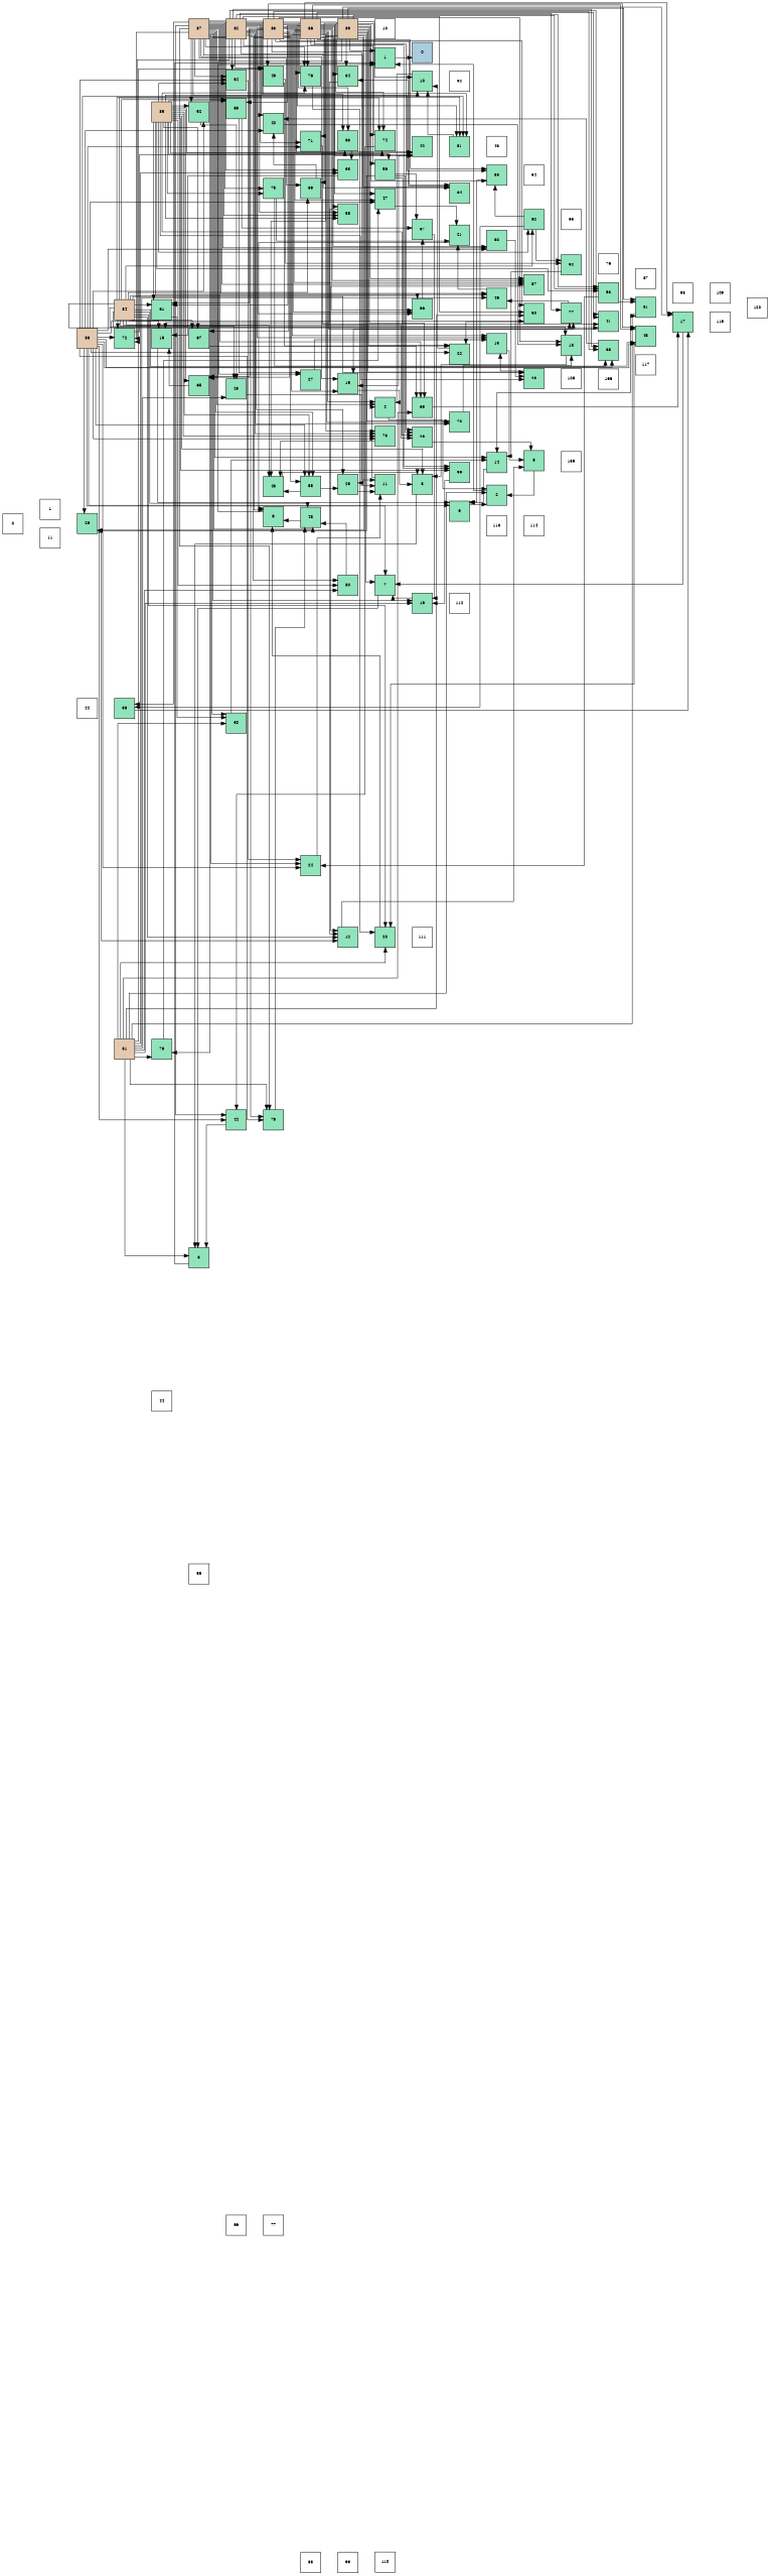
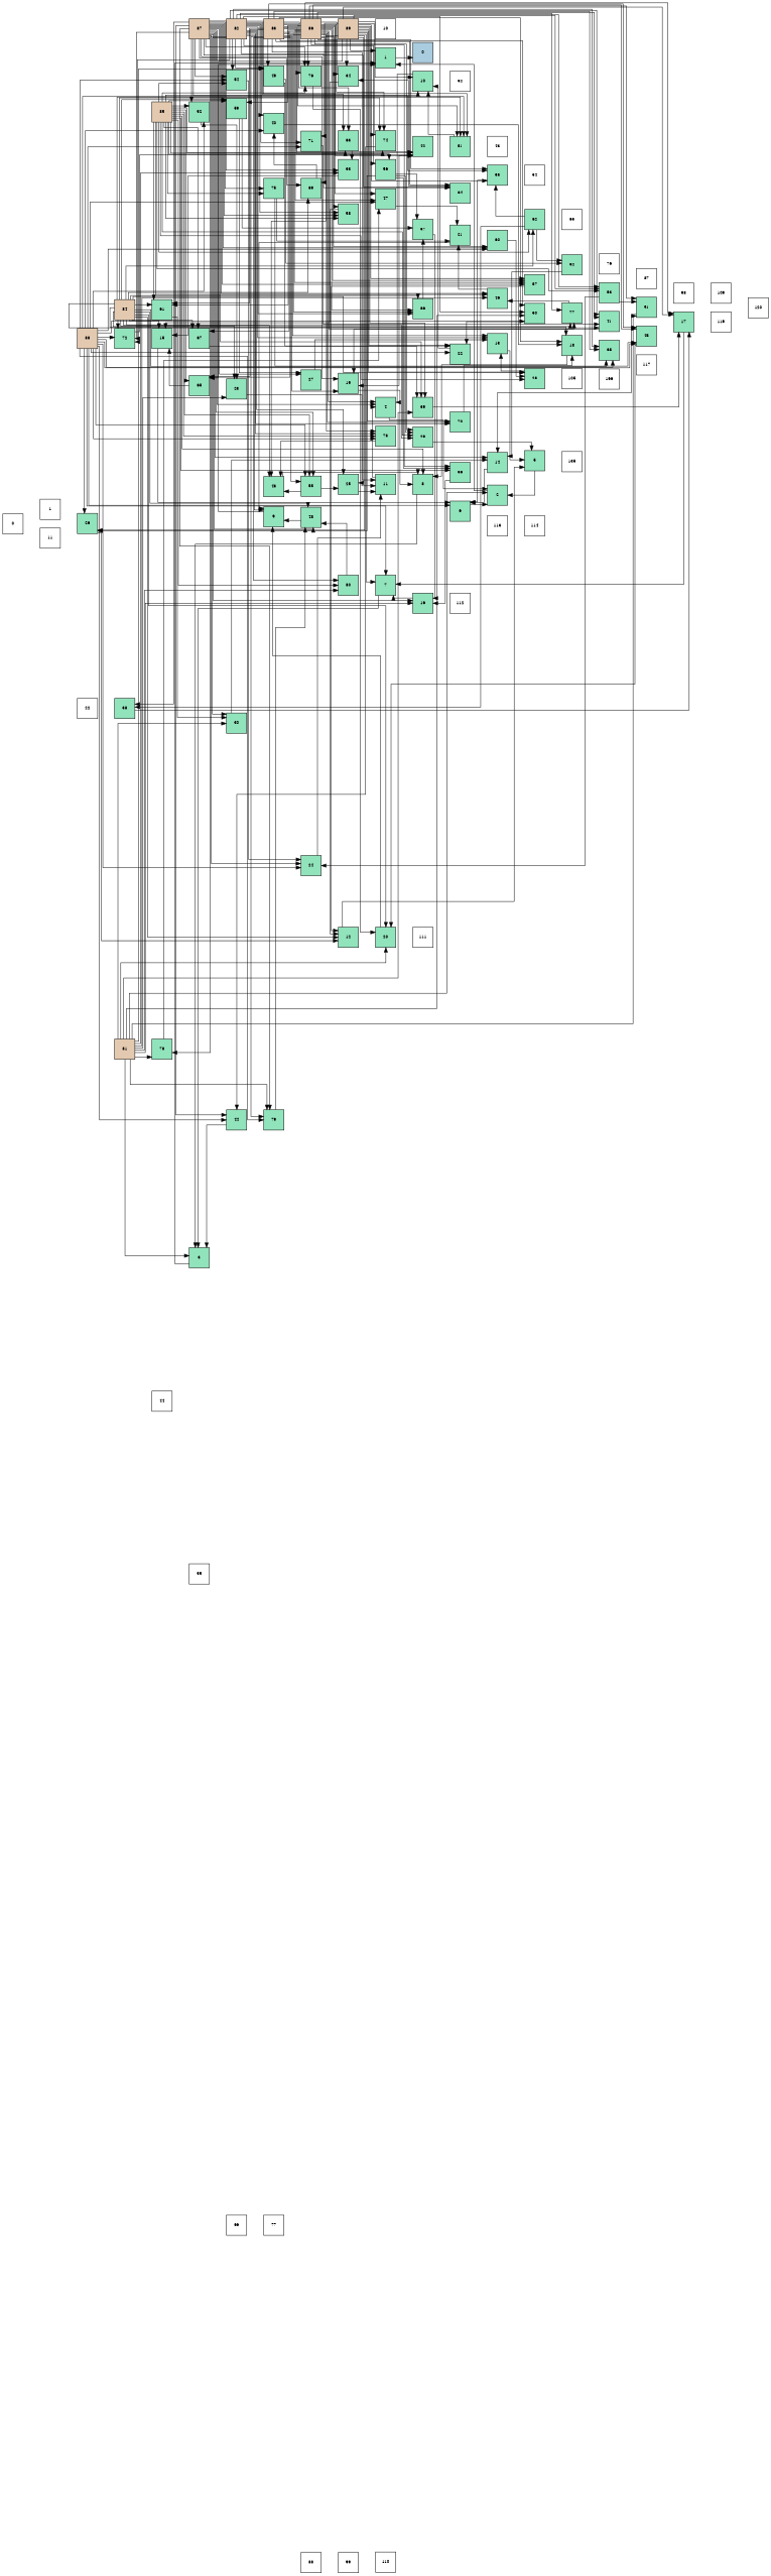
  digraph {
    rank=same
    rankdir=LR
    splines=ortho
    node [fillcolor="#91e3bb" fixedsize=true fontsize=8 shape=square style=filled]
    edge [constraint=false style=vis]
    n1 [fillcolor="#ffffff" label=0 width=0.6]
    n2 [fillcolor="#ffffff" label=1 width=0.6]
    n3 [fillcolor="#ffffff" label=11 width=0.6]
    n4 [fillcolor="#e3c9af" label=88 width=0.6]
    n5 [label=26 width=0.6]
    n6 [fillcolor="#ffffff" label=22 width=0.6]
    n7 [fillcolor="#e3c9af" label=84 width=0.6]
    n8 [label=72 width=0.6]
    n9 [label=52 width=0.6]
    n10 [label=54 width=0.6]
    n11 [label=40 width=0.6]
    n12 [label=71 width=0.6]
    n13 [label=51 width=0.6]
    n14 [label=47 width=0.6]
    n15 [label=44 width=0.6]
    n16 [label=55 width=0.6]
    n17 [label=60 width=0.6]
    n18 [label=79 width=0.6]
    n19 [label=73 width=0.6]
    n20 [label=22 width=0.6]
    n21 [label=24 width=0.6]
    n22 [label=50 width=0.6]
    n23 [label=7 width=0.6]
    n24 [label=6 width=0.6]
    n25 [label=68 width=0.6]
    n26 [label=45 width=0.6]
    n27 [label=12 width=0.6]
    n28 [label=38 width=0.6]
    n29 [fillcolor="#e3c9af" label=85 width=0.6]
    n30 [label=61 width=0.6]
    n31 [label=15 width=0.6]
    n32 [label=67 width=0.6]
    n33 [label=59 width=0.6]
    n34 [label=74 width=0.6]
    n35 [label=23 width=0.6]
    n36 [label=69 width=0.6]
    n37 [label=43 width=0.6]
    n38 [label=66 width=0.6]
    n39 [label=62 width=0.6]
    n40 [label=48 width=0.6]
    n41 [label=29 width=0.6]
    n42 [label=77 width=0.6]
    n43 [label=28 width=0.6]
    n44 [label=18 width=0.6]
    n45 [label=41 width=0.6]
    n46 [label=20 width=0.6]
    n47 [label=42 width=0.6]
    n48 [label=49 width=0.6]
    n49 [label=63 width=0.6]
    n50 [label=33 width=0.6]
    n51 [label=10 width=0.6]
    n52 [label=35 width=0.6]
    n53 [fillcolor="#ffffff" label=43 width=0.6]
    n54 [label=37 width=0.6]
    n55 [label=21 width=0.6]
    n56 [label=9 width=0.6]
    n57 [label=3 width=0.6]
    n58 [label=19 width=0.6]
    n59 [label=25 width=0.6]
    n60 [label=57 width=0.6]
    n61 [label=39 width=0.6]
    n62 [label=46 width=0.6]
    n63 [label=13 width=0.6]
    n64 [label=80 width=0.6]
    n65 [label=11 width=0.6]
    n66 [label=8 width=0.6]
    n67 [label=16 width=0.6]
    n68 [label=2 width=0.6]
    n69 [fillcolor="#ffffff" label=113 width=0.6]
    n70 [fillcolor="#ffffff" label=117 width=0.6]
    n71 [label=17 width=0.6]
    n72 [fillcolor="#e3c9af" label=87 width=0.6]
    n73 [label=76 width=0.6]
    n74 [label=65 width=0.6]
    n75 [label=75 width=0.6]
    n76 [label=58 width=0.6]
    n77 [label=53 width=0.6]
    n78 [label=36 width=0.6]
    n79 [label=30 width=0.6]
    n80 [label=27 width=0.6]
    n81 [label=32 width=0.6]
    n82 [fillcolor="#ffffff" label=65 width=0.6]
    n83 [label=70 width=0.6]
    n84 [label=5 width=0.6]
    n85 [fillcolor="#ffffff" label=105 width=0.6]
    n86 [label=31 width=0.6]
    n87 [fillcolor="#ffffff" label=111 width=0.6]
    n88 [fillcolor="#e3c9af" label=82 width=0.6]
    n89 [label=64 width=0.6]
    n90 [label=4 width=0.6]
    n91 [label=14 width=0.6]
    n92 [label=34 width=0.6]
    n93 [label=56 width=0.6]
    n94 [fillcolor="#ffffff" label=32 width=0.6]
    n95 [fillcolor="#ffffff" label=87 width=0.6]
    n96 [fillcolor="#e3c9af" label=83 width=0.6]
    n97 [label=78 width=0.6]
    n98 [fillcolor="#ffffff" label=54 width=0.6]
    n99 [fillcolor="#ffffff" label=112 width=0.6]
    n100 [fillcolor="#e3c9af" label=86 width=0.6]
    n101 [label=1 width=0.6]
    n102 [fillcolor="#e3c9af" label=89 width=0.6]
    n103 [fillcolor="#ffffff" label=10 width=0.6]
    n104 [fillcolor="#ffffff" label=98 width=0.6]
    n105 [fillcolor="#ffffff" label=109 width=0.6]
    n106 [fillcolor="#ffffff" label=119 width=0.6]
    n107 [fillcolor="#a9ccde" label=0 width=0.6]
    n108 [fillcolor="#e3c9af" label=81 width=0.6]
    n109 [fillcolor="#ffffff" label=76 width=0.6]
    n110 [fillcolor="#ffffff" label=44 width=0.6]
    n111 [fillcolor="#ffffff" label=55 width=0.6]
    n112 [fillcolor="#ffffff" label=114 width=0.6]
    n113 [fillcolor="#ffffff" label=66 width=0.6]
    n114 [fillcolor="#ffffff" label=77 width=0.6]
    n115 [fillcolor="#ffffff" label=88 width=0.6]
    n116 [fillcolor="#ffffff" label=99 width=0.6]
    n117 [fillcolor="#ffffff" label=135 width=0.6]
    n118 [fillcolor="#ffffff" label=110 width=0.6]
    n119 [fillcolor="#ffffff" label=166 width=0.6]
    n120 [fillcolor="#ffffff" label=120 width=0.6]
    n1 -> n2 [constraint=true style=invis]
    n1 -> n3 [constraint=true style=invis]
    n2 -> n4 [constraint=true style=invis]
    n2 -> n5 [constraint=true style=invis]
    n3 -> n5 [constraint=true style=invis]
    n3 -> n6 [constraint=true style=invis]
    n4 -> n5
    n4 -> n7 [constraint=true style=invis]
    n4 -> n8
    n4 -> n8 [constraint=true style=invis]
    n4 -> n9
    n4 -> n10
    n4 -> n11
    n4 -> n12
    n4 -> n13
    n4 -> n14
    n4 -> n15
    n4 -> n16
    n4 -> n17
    n4 -> n18
    n4 -> n19
    n4 -> n20
    n4 -> n21
    n4 -> n22
    n4 -> n23
    n4 -> n24
    n4 -> n25
    n4 -> n26
    n5 -> n8 [constraint=true style=invis]
    n5 -> n27
    n5 -> n28 [constraint=true style=invis]
    n6 -> n28 [constraint=true style=invis]
    n6 -> n108 [constraint=true style=invis]
    n7 -> n8
    n7 -> n13
    n7 -> n25
    n7 -> n27
    n7 -> n29 [constraint=true style=invis]
    n7 -> n30
    n7 -> n30 [constraint=true style=invis]
    n7 -> n31
    n7 -> n32
    n7 -> n33
    n7 -> n34
    n7 -> n35
    n7 -> n36
    n7 -> n37
    n7 -> n38
    n7 -> n39
    n7 -> n40
    n7 -> n41
    n7 -> n42
    n7 -> n43
    n7 -> n44
    n7 -> n45
    n7 -> n46
    n8 -> n30 [constraint=true style=invis]
    n8 -> n31 [constraint=true style=invis]
    n8 -> n47
    n9 -> n10 [constraint=true style=invis]
    n9 -> n33 [constraint=true style=invis]
    n9 -> n35
    n10 -> n11 [constraint=true style=invis]
    n10 -> n21
    n10 -> n48 [constraint=true style=invis]
    n11 -> n12 [constraint=true style=invis]
    n11 -> n36 [constraint=true style=invis]
    n11 -> n44
    n12 -> n45
    n12 -> n49 [constraint=true style=invis]
    n12 -> n50 [constraint=true style=invis]
    n13 -> n51
    n13 -> n52 [constraint=true style=invis]
    n13 -> n53 [constraint=true style=invis]
    n14 -> n38 [constraint=true style=invis]
    n14 -> n54 [constraint=true style=invis]
    n14 -> n55
    n15 -> n18 [constraint=true style=invis]
    n15 -> n56 [constraint=true style=invis]
    n15 -> n57
    n16 -> n37
    n16 -> n58 [constraint=true style=invis]
    n16 -> n59
    n16 -> n59 [constraint=true style=invis]
    n17 -> n39 [constraint=true style=invis]
    n17 -> n43
    n17 -> n60 [constraint=true style=invis]
    n18 -> n21 [constraint=true style=invis]
    n18 -> n40
    n18 -> n40 [constraint=true style=invis]
    n19 -> n37
    n19 -> n41 [constraint=true style=invis]
    n19 -> n61 [constraint=true style=invis]
    n20 -> n51
    n20 -> n62 [constraint=true style=invis]
    n20 -> n63 [constraint=true style=invis]
    n21 -> n27 [constraint=true style=invis]
    n21 -> n64 [constraint=true style=invis]
    n21 -> n65
    n22 -> n20
    n22 -> n42 [constraint=true style=invis]
    n22 -> n44 [constraint=true style=invis]
    n23 -> n57
    n23 -> n66 [constraint=true style=invis]
    n23 -> n67 [constraint=true style=invis]
    n24 -> n68
    n24 -> n68 [constraint=true style=invis]
    n24 -> n69 [constraint=true style=invis]
-   n25 -> n11
    n25 -> n26 [constraint=true style=invis]
    n25 -> n70 [constraint=true style=invis]
    n26 -> n46
    n26 -> n71 [constraint=true style=invis]
    n27 -> n23 [constraint=true style=invis]
    n27 -> n46 [constraint=true style=invis]
    n27 -> n84
    n28 -> n31 [constraint=true style=invis]
    n28 -> n71
    n28 -> n97 [constraint=true style=invis]
    n29 -> n9
    n29 -> n9 [constraint=true style=invis]
    n29 -> n10
    n29 -> n16
    n29 -> n19
    n29 -> n30
    n29 -> n32
    n29 -> n33
    n29 -> n34
    n29 -> n39
    n29 -> n41
    n29 -> n43
    n29 -> n47
    n29 -> n49
    n29 -> n51
    n29 -> n62
    n29 -> n64
    n29 -> n66
    n29 -> n72 [constraint=true style=invis]
    n29 -> n73
    n29 -> n74
    n29 -> n75
    n29 -> n76
    n29 -> n77
    n29 -> n78
    n30 -> n9 [constraint=true style=invis]
    n30 -> n32 [constraint=true style=invis]
    n30 -> n79
    n31 -> n24
    n31 -> n32 [constraint=true style=invis]
    n31 -> n74 [constraint=true style=invis]
    n32 -> n33 [constraint=true style=invis]
    n32 -> n35 [constraint=true style=invis]
    n32 -> n61
    n33 -> n11 [constraint=true style=invis]
    n33 -> n54
    n33 -> n75 [constraint=true style=invis]
    n33 -> n80
    n34 -> n15
    n34 -> n47 [constraint=true style=invis]
    n34 -> n51 [constraint=true style=invis]
    n35 -> n37 [constraint=true style=invis]
    n35 -> n65
    n35 -> n75 [constraint=true style=invis]
    n36 -> n11
    n36 -> n50 [constraint=true style=invis]
    n36 -> n76 [constraint=true style=invis]
    n37 -> n16 [constraint=true style=invis]
    n37 -> n66
    n37 -> n80 [constraint=true style=invis]
    n38 -> n20 [constraint=true style=invis]
    n38 -> n54
    n38 -> n55 [constraint=true style=invis]
    n39 -> n28
    n39 -> n52
    n39 -> n81
    n39 -> n81 [constraint=true style=invis]
    n39 -> n82 [constraint=true style=invis]
    n40 -> n56
    n40 -> n59 [constraint=true style=invis]
    n40 -> n64 [constraint=true style=invis]
    n41 -> n78 [constraint=true style=invis]
    n41 -> n83 [constraint=true style=invis]
    n41 -> n84
    n42 -> n45 [constraint=true style=invis]
    n42 -> n62
    n42 -> n77 [constraint=true style=invis]
    n43 -> n44 [constraint=true style=invis]
    n43 -> n63
    n43 -> n85 [constraint=true style=invis]
    n44 -> n25 [constraint=true style=invis]
    n44 -> n45 [constraint=true style=invis]
    n44 -> n66
    n45 -> n26 [constraint=true style=invis]
    n45 -> n58
    n45 -> n86 [constraint=true style=invis]
    n46 -> n56
    n46 -> n67 [constraint=true style=invis]
    n46 -> n87 [constraint=true style=invis]
    n47 -> n13 [constraint=true style=invis]
    n47 -> n58
    n47 -> n89 [constraint=true style=invis]
    n48 -> n12 [constraint=true style=invis]
    n48 -> n20
    n48 -> n73 [constraint=true style=invis]
    n48 -> n81
    n49 -> n34 [constraint=true style=invis]
    n49 -> n50
    n49 -> n93 [constraint=true style=invis]
    n50 -> n14 [constraint=true style=invis]
    n50 -> n31
    n50 -> n93 [constraint=true style=invis]
    n51 -> n13 [constraint=true style=invis]
    n51 -> n90
    n51 -> n94 [constraint=true style=invis]
    n52 -> n24
    n52 -> n39 [constraint=true style=invis]
    n52 -> n98 [constraint=true style=invis]
    n53 -> n98 [constraint=true style=invis]
    n54 -> n55 [constraint=true style=invis]
    n54 -> n67
    n54 -> n89 [constraint=true style=invis]
    n55 -> n17 [constraint=true style=invis]
    n55 -> n56
    n55 -> n62 [constraint=true style=invis]
    n56 -> n16 [constraint=true style=invis]
    n56 -> n40 [constraint=true style=invis]
    n56 -> n101
    n57 -> n15 [constraint=true style=invis]
    n57 -> n79 [constraint=true style=invis]
    n57 -> n101
    n58 -> n19 [constraint=true style=invis]
    n58 -> n66
    n58 -> n90 [constraint=true style=invis]
    n59 -> n19 [constraint=true style=invis]
    n59 -> n65
    n59 -> n65 [constraint=true style=invis]
    n60 -> n27
    n60 -> n42 [constraint=true style=invis]
    n60 -> n81 [constraint=true style=invis]
    n61 -> n20 [constraint=true style=invis]
    n61 -> n71
    n61 -> n83 [constraint=true style=invis]
    n62 -> n22 [constraint=true style=invis]
    n62 -> n55
    n62 -> n60 [constraint=true style=invis]
    n63 -> n22 [constraint=true style=invis]
    n63 -> n43 [constraint=true style=invis]
    n63 -> n84
    n64 -> n23 [constraint=true style=invis]
    n64 -> n40
    n64 -> n65 [constraint=true style=invis]
    n65 -> n41 [constraint=true style=invis]
    n65 -> n66 [constraint=true style=invis]
    n65 -> n90
    n66 -> n24 [constraint=true style=invis]
    n66 -> n57
    n66 -> n78 [constraint=true style=invis]
    n67 -> n23
    n67 -> n24 [constraint=true style=invis]
    n67 -> n99 [constraint=true style=invis]
    n68 -> n84 [constraint=true style=invis]
    n68 -> n101
    n68 -> n112 [constraint=true style=invis]
    n69 -> n112 [constraint=true style=invis]
    n71 -> n23
    n71 -> n105 [constraint=true style=invis]
    n71 -> n106 [constraint=true style=invis]
    n72 -> n8
    n72 -> n9
    n72 -> n10
    n72 -> n10 [constraint=true style=invis]
    n72 -> n15
    n72 -> n16
    n72 -> n17
    n72 -> n18
    n72 -> n21
    n72 -> n28
    n72 -> n36
    n72 -> n40
    n72 -> n50
    n72 -> n52
    n72 -> n58
    n72 -> n60
    n72 -> n61
    n72 -> n62
    n72 -> n67
    n72 -> n73
    n72 -> n75
    n72 -> n76
    n72 -> n80
    n72 -> n88 [constraint=true style=invis]
    n72 -> n89
    n72 -> n90
    n72 -> n91
    n73 -> n46
    n73 -> n49 [constraint=true style=invis]
    n73 -> n92 [constraint=true style=invis]
    n74 -> n31
    n74 -> n35 [constraint=true style=invis]
    n74 -> n79 [constraint=true style=invis]
    n75 -> n26
    n75 -> n36 [constraint=true style=invis]
    n75 -> n55
    n75 -> n80 [constraint=true style=invis]
    n76 -> n14 [constraint=true style=invis]
    n76 -> n27
    n76 -> n90 [constraint=true style=invis]
    n77 -> n21
    n77 -> n86
    n77 -> n86 [constraint=true style=invis]
    n77 -> n95 [constraint=true style=invis]
    n78 -> n67
    n78 -> n68 [constraint=true style=invis]
    n78 -> n91 [constraint=true style=invis]
    n79 -> n37 [constraint=true style=invis]
    n79 -> n56 [constraint=true style=invis]
    n79 -> n91
    n80 -> n58 [constraint=true style=invis]
    n80 -> n63
    n80 -> n76 [constraint=true style=invis]
    n81 -> n77 [constraint=true style=invis]
    n81 -> n91
    n81 -> n109 [constraint=true style=invis]
    n82 -> n109 [constraint=true style=invis]
    n83 -> n44
    n83 -> n63 [constraint=true style=invis]
    n83 -> n91 [constraint=true style=invis]
    n84 -> n68
    n84 -> n85 [constraint=true style=invis]
    n84 -> n117 [constraint=true style=invis]
    n85 -> n25 [constraint=true style=invis]
    n85 -> n119 [constraint=true style=invis]
    n86 -> n71 [constraint=true style=invis]
    n86 -> n91
    n86 -> n104 [constraint=true style=invis]
    n87 -> n99 [constraint=true style=invis]
    n88 -> n8
    n88 -> n10
    n88 -> n11
    n88 -> n12
    n88 -> n13
    n88 -> n19
    n88 -> n22
    n88 -> n25
    n88 -> n38
    n88 -> n42
    n88 -> n45
    n88 -> n48
    n88 -> n48 [constraint=true style=invis]
    n88 -> n49
    n88 -> n56
    n88 -> n59
    n88 -> n63
    n88 -> n76
    n88 -> n77
    n88 -> n79
    n88 -> n83
    n88 -> n89
    n88 -> n93
    n88 -> n96 [constraint=true style=invis]
    n88 -> n97
    n89 -> n17 [constraint=true style=invis]
    n89 -> n52 [constraint=true style=invis]
    n89 -> n92
    n90 -> n38 [constraint=true style=invis]
    n90 -> n61 [constraint=true style=invis]
    n90 -> n68
    n91 -> n24
    n91 -> n43 [constraint=true style=invis]
    n91 -> n84 [constraint=true style=invis]
    n92 -> n31
    n92 -> n34 [constraint=true style=invis]
    n92 -> n101 [constraint=true style=invis]
    n93 -> n5
    n93 -> n41
    n93 -> n47 [constraint=true style=invis]
    n93 -> n54
    n93 -> n54 [constraint=true style=invis]
    n93 -> n78
    n94 -> n53 [constraint=true style=invis]
    n95 -> n104 [constraint=true style=invis]
    n96 -> n13
    n96 -> n14
    n96 -> n16
    n96 -> n18
    n96 -> n22
    n96 -> n25
    n96 -> n26
    n96 -> n30
    n96 -> n38
    n96 -> n44
    n96 -> n47
    n96 -> n48
    n96 -> n49
    n96 -> n58
    n96 -> n60
    n96 -> n63
    n96 -> n64
    n96 -> n65
    n96 -> n73
    n96 -> n73 [constraint=true style=invis]
    n96 -> n74
    n96 -> n89
    n96 -> n93
    n96 -> n100 [constraint=true style=invis]
    n97 -> n14
    n97 -> n57 [constraint=true style=invis]
    n97 -> n74 [constraint=true style=invis]
    n98 -> n82 [constraint=true style=invis]
    n99 -> n69 [constraint=true style=invis]
    n100 -> n14
    n100 -> n17
    n100 -> n19
    n100 -> n26
    n100 -> n30
    n100 -> n32
    n100 -> n33
    n100 -> n34
    n100 -> n36
    n100 -> n38
    n100 -> n41
    n100 -> n42
    n100 -> n45
    n100 -> n47
    n100 -> n52
    n100 -> n60
    n100 -> n71
    n100 -> n73
    n100 -> n74
    n100 -> n76
    n100 -> n78
    n100 -> n83
-   n102 -> n86
+   n100 -> n86
    n100 -> n90
    n100 -> n92
    n100 -> n92 [constraint=true style=invis]
    n100 -> n102 [constraint=true style=invis]
    n101 -> n51 [constraint=true style=invis]
    n101 -> n107
    n101 -> n107 [constraint=true style=invis]
    n102 -> n5
    n102 -> n12
    n102 -> n20
    n102 -> n23
    n102 -> n34
    n102 -> n37
    n102 -> n43
    n102 -> n51
    n102 -> n52
    n102 -> n59
    n102 -> n60
    n102 -> n61
    n102 -> n71
    n102 -> n74
    n102 -> n77
    n102 -> n83
    n102 -> n92
    n102 -> n101
    n102 -> n101 [constraint=true style=invis]
    n102 -> n103 [constraint=true style=invis]
    n103 -> n107 [constraint=true style=invis]
    n104 -> n105 [constraint=true style=invis]
    n105 -> n120 [constraint=true style=invis]
    n106 -> n120 [constraint=true style=invis]
    n107 -> n94 [constraint=true style=invis]
    n108 -> n18
    n108 -> n22
    n108 -> n35
    n108 -> n46
    n108 -> n48
    n108 -> n50
    n108 -> n57
    n108 -> n61
    n108 -> n62
    n108 -> n64
    n108 -> n67
    n108 -> n68
    n108 -> n79
    n108 -> n86
    n108 -> n97
    n108 -> n97 [constraint=true style=invis]
    n108 -> n110 [constraint=true style=invis]
    n109 -> n95 [constraint=true style=invis]
    n110 -> n57 [constraint=true style=invis]
    n110 -> n111 [constraint=true style=invis]
    n111 -> n15 [constraint=true style=invis]
    n111 -> n113 [constraint=true style=invis]
    n112 -> n117 [constraint=true style=invis]
    n113 -> n18 [constraint=true style=invis]
    n113 -> n114 [constraint=true style=invis]
    n114 -> n21 [constraint=true style=invis]
    n114 -> n115 [constraint=true style=invis]
    n115 -> n27 [constraint=true style=invis]
    n115 -> n116 [constraint=true style=invis]
    n116 -> n46 [constraint=true style=invis]
    n116 -> n118 [constraint=true style=invis]
    n117 -> n119 [constraint=true style=invis]
    n118 -> n87 [constraint=true style=invis]
    n119 -> n70 [constraint=true style=invis]
  }
